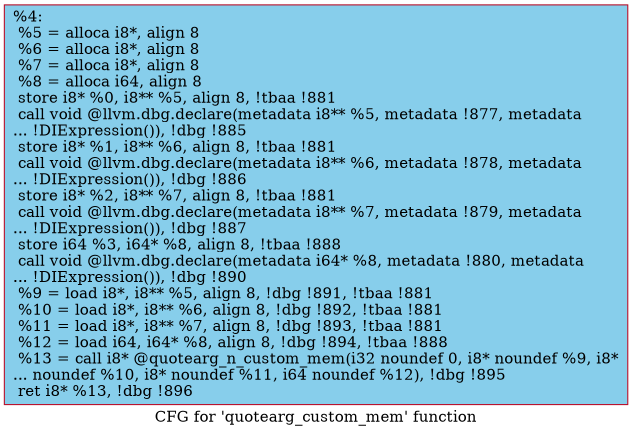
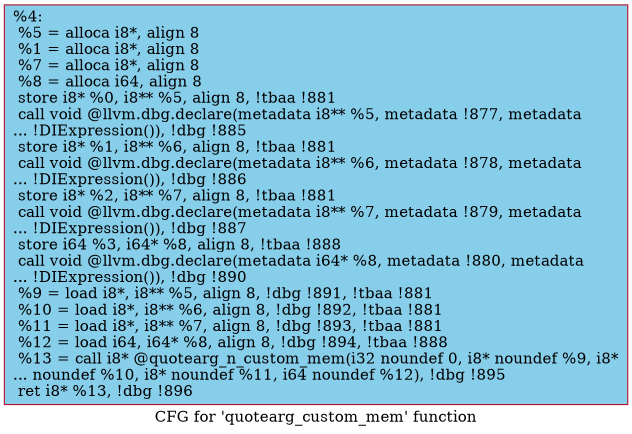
  digraph {
    label="CFG for 'quotearg_custom_mem' function"
-   n1 [color="#b70d28ff" fillcolor=skyblue label="{%4:\l  %5 = alloca i8*, align 8\l  %6 = alloca i8*, align 8\l  %7 = alloca i8*, align 8\l  %8 = alloca i64, align 8\l  store i8* %0, i8** %5, align 8, !tbaa !881\l  call void @llvm.dbg.declare(metadata i8** %5, metadata !877, metadata\l... !DIExpression()), !dbg !885\l  store i8* %1, i8** %6, align 8, !tbaa !881\l  call void @llvm.dbg.declare(metadata i8** %6, metadata !878, metadata\l... !DIExpression()), !dbg !886\l  store i8* %2, i8** %7, align 8, !tbaa !881\l  call void @llvm.dbg.declare(metadata i8** %7, metadata !879, metadata\l... !DIExpression()), !dbg !887\l  store i64 %3, i64* %8, align 8, !tbaa !888\l  call void @llvm.dbg.declare(metadata i64* %8, metadata !880, metadata\l... !DIExpression()), !dbg !890\l  %9 = load i8*, i8** %5, align 8, !dbg !891, !tbaa !881\l  %10 = load i8*, i8** %6, align 8, !dbg !892, !tbaa !881\l  %11 = load i8*, i8** %7, align 8, !dbg !893, !tbaa !881\l  %12 = load i64, i64* %8, align 8, !dbg !894, !tbaa !888\l  %13 = call i8* @quotearg_n_custom_mem(i32 noundef 0, i8* noundef %9, i8*\l... noundef %10, i8* noundef %11, i64 noundef %12), !dbg !895\l  ret i8* %13, !dbg !896\l}" shape=record style=filled]
+   n1 [color="#b70d28ff" fillcolor=skyblue label="{%4:\l  %5 = alloca i8*, align 8\l  %1 = alloca i8*, align 8\l  %7 = alloca i8*, align 8\l  %8 = alloca i64, align 8\l  store i8* %0, i8** %5, align 8, !tbaa !881\l  call void @llvm.dbg.declare(metadata i8** %5, metadata !877, metadata\l... !DIExpression()), !dbg !885\l  store i8* %1, i8** %6, align 8, !tbaa !881\l  call void @llvm.dbg.declare(metadata i8** %6, metadata !878, metadata\l... !DIExpression()), !dbg !886\l  store i8* %2, i8** %7, align 8, !tbaa !881\l  call void @llvm.dbg.declare(metadata i8** %7, metadata !879, metadata\l... !DIExpression()), !dbg !887\l  store i64 %3, i64* %8, align 8, !tbaa !888\l  call void @llvm.dbg.declare(metadata i64* %8, metadata !880, metadata\l... !DIExpression()), !dbg !890\l  %9 = load i8*, i8** %5, align 8, !dbg !891, !tbaa !881\l  %10 = load i8*, i8** %6, align 8, !dbg !892, !tbaa !881\l  %11 = load i8*, i8** %7, align 8, !dbg !893, !tbaa !881\l  %12 = load i64, i64* %8, align 8, !dbg !894, !tbaa !888\l  %13 = call i8* @quotearg_n_custom_mem(i32 noundef 0, i8* noundef %9, i8*\l... noundef %10, i8* noundef %11, i64 noundef %12), !dbg !895\l  ret i8* %13, !dbg !896\l}" shape=record style=filled]
  }
